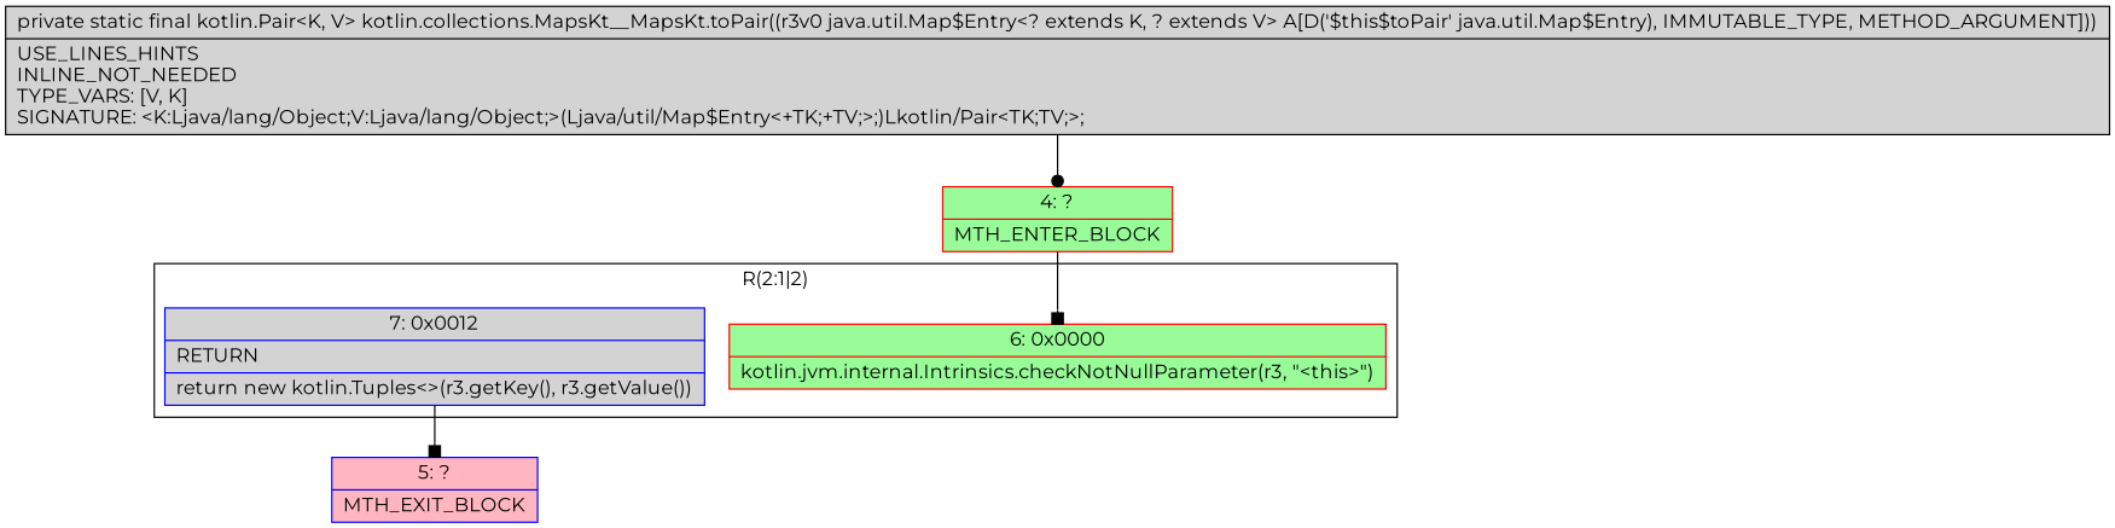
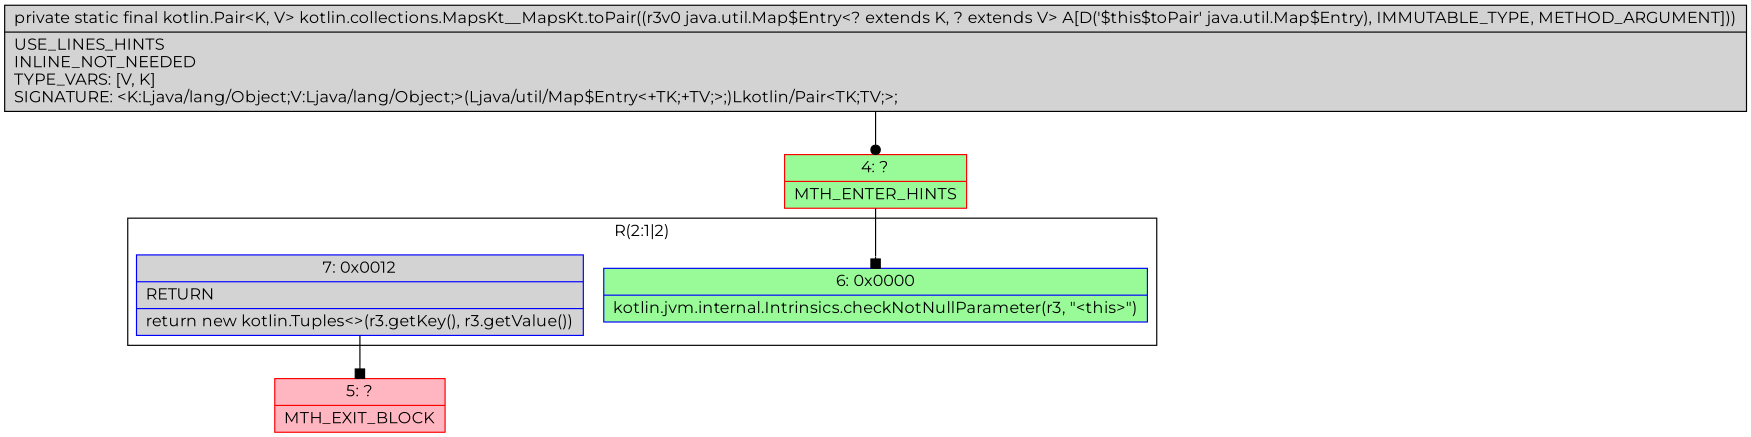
  digraph {
    fontname=Montserrat
    node [color=blue fillcolor=palegreen fontname=Montserrat shape=record style=filled]
    edge [arrowhead=box fontname=Montserrat style=solid]
-   n1 [color=red label="{6\:\ 0x0000|kotlin.jvm.internal.Intrinsics.checkNotNullParameter(r3, \"\<this\>\")\l}"]
+   n1 [label="{6\:\ 0x0000|kotlin.jvm.internal.Intrinsics.checkNotNullParameter(r3, \"\<this\>\")\l}"]
    n2 [fillcolor=lightgrey label="{7\:\ 0x0012|RETURN\l|return new kotlin.Tuples\<\>(r3.getKey(), r3.getValue())\l}"]
-   n3 [fillcolor=lightpink label="{5\:\ ?|MTH_EXIT_BLOCK\l}"]
-   n4 [color=red label="{4\:\ ?|MTH_ENTER_BLOCK\l}"]
+   n3 [color=red fillcolor=lightpink label="{5\:\ ?|MTH_EXIT_BLOCK\l}"]
+   n4 [color=red label="{4\:\ ?|MTH_ENTER_HINTS\l}"]
    n5 [fillcolor=lightgrey label="{private static final kotlin.Pair\<K, V\> kotlin.collections.MapsKt__MapsKt.toPair((r3v0 java.util.Map$Entry\<? extends K, ? extends V\> A[D('$this$toPair' java.util.Map$Entry), IMMUTABLE_TYPE, METHOD_ARGUMENT]))  | USE_LINES_HINTS\lINLINE_NOT_NEEDED\lTYPE_VARS: [V, K]\lSIGNATURE: \<K:Ljava\/lang\/Object;V:Ljava\/lang\/Object;\>(Ljava\/util\/Map$Entry\<+TK;+TV;\>;)Lkotlin\/Pair\<TK;TV;\>;\l}" color=""]
    subgraph cluster_1 {
      label="R(2:1|2)"
      n1
      n2
    }
    n2 -> n3
    n4 -> n1
    n5 -> n4 [arrowhead=dot]
  }
